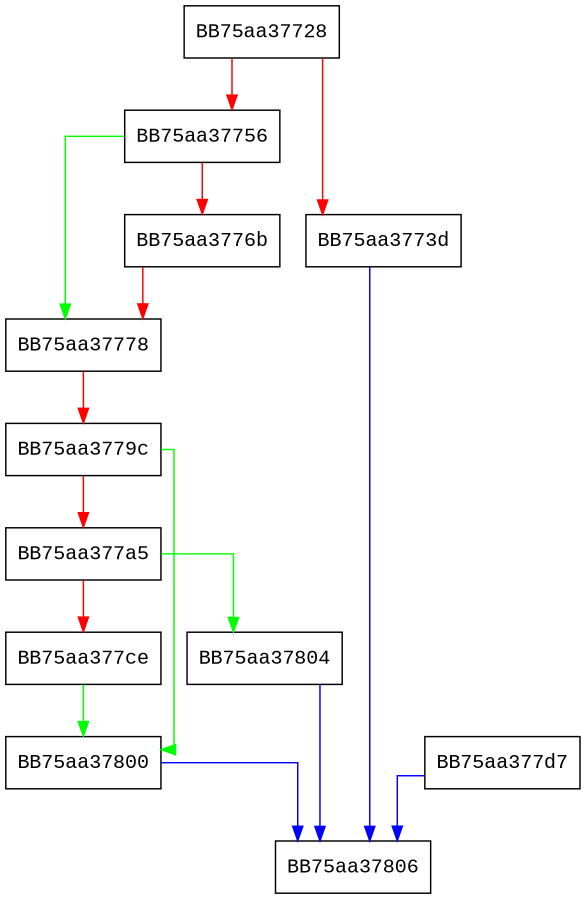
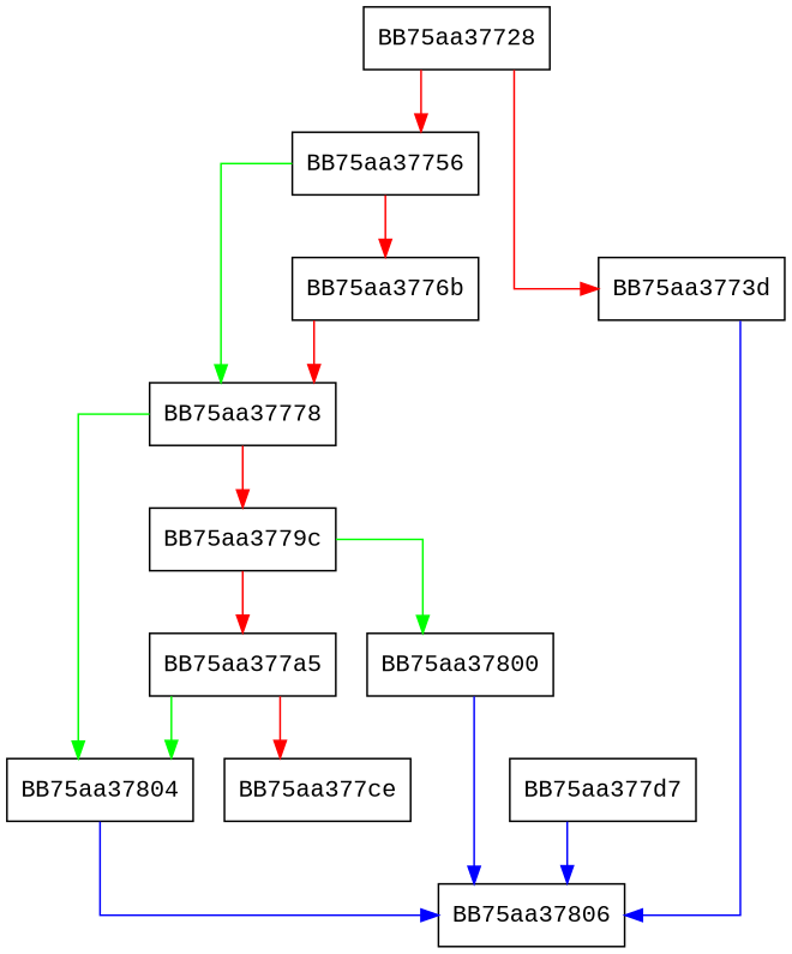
  digraph {
    fontname="Liberation Mono"
    splines=ortho
    node [fontname="Liberation Mono" shape=box]
    edge [color=red fontname="Liberation Mono"]
    BB75aa37728
    BB75aa37756
    BB75aa3773d
    BB75aa37778
    BB75aa3776b
    BB75aa37806
    BB75aa37804
    BB75aa3779c
    BB75aa37800
    BB75aa377a5
    BB75aa377ce
    BB75aa377d7
    BB75aa37728 -> BB75aa37756
    BB75aa37728 -> BB75aa3773d
    BB75aa37756 -> BB75aa37778 [color=green]
    BB75aa37756 -> BB75aa3776b
    BB75aa3773d -> BB75aa37806 [color=blue]
+   BB75aa37778 -> BB75aa37804 [color=green]
    BB75aa37778 -> BB75aa3779c
    BB75aa3776b -> BB75aa37778
    BB75aa37804 -> BB75aa37806 [color=blue]
    BB75aa3779c -> BB75aa37800 [color=green]
    BB75aa3779c -> BB75aa377a5
    BB75aa37800 -> BB75aa37806 [color=blue]
    BB75aa377a5 -> BB75aa37804 [color=green]
    BB75aa377a5 -> BB75aa377ce
-   BB75aa377ce -> BB75aa37800 [color=green]
    BB75aa377d7 -> BB75aa37806 [color=blue]
  }
